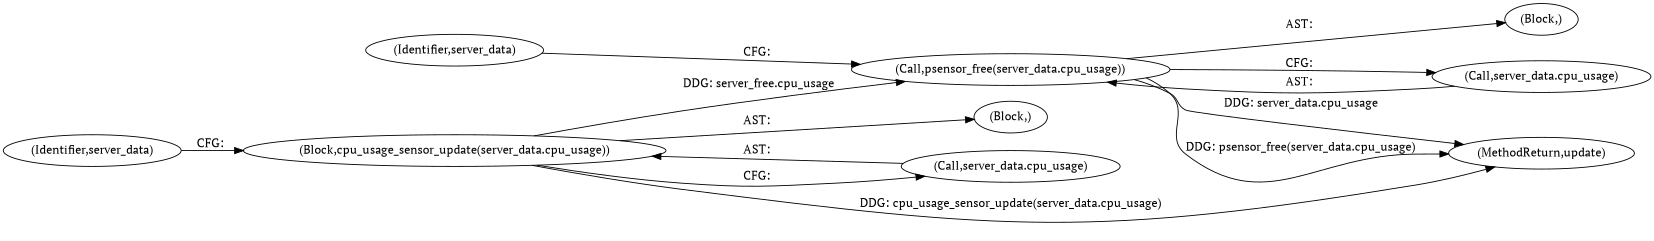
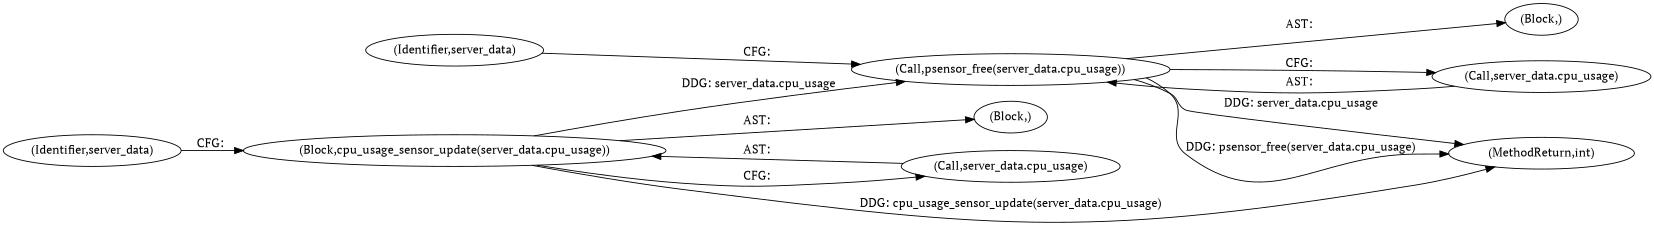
  digraph {
    fontname="PT Serif"
    rankdir=LR
    node [fontname="PT Serif"]
    edge [fontname="PT Serif"]
    n1 [label="(Call,psensor_free(server_data.cpu_usage))"]
-   n2 [label="(MethodReturn,update)"]
+   n2 [label="(MethodReturn,int)"]
    n3 [label="(Call,server_data.cpu_usage)"]
    n4 [label="(Block,)"]
    n5 [label="(Block,cpu_usage_sensor_update(server_data.cpu_usage))"]
    n6 [label="(Call,server_data.cpu_usage)"]
    n7 [label="(Block,)"]
    n8 [label="(Identifier,server_data)"]
    n9 [label="(Identifier,server_data)"]
    n1 -> n2 [label="DDG: server_data.cpu_usage"]
    n1 -> n2 [label="DDG: psensor_free(server_data.cpu_usage)"]
    n1 -> n3 [label="CFG: "]
    n1 -> n4 [label="AST: "]
    n3 -> n1 [label="AST: "]
-   n5 -> n1 [label="DDG: server_free.cpu_usage"]
+   n5 -> n1 [label="DDG: server_data.cpu_usage"]
    n5 -> n2 [label="DDG: cpu_usage_sensor_update(server_data.cpu_usage)"]
    n5 -> n6 [label="CFG: "]
    n5 -> n7 [label="AST: "]
    n6 -> n5 [label="AST: "]
    n8 -> n5 [label="CFG: "]
    n9 -> n1 [label="CFG: "]
  }
